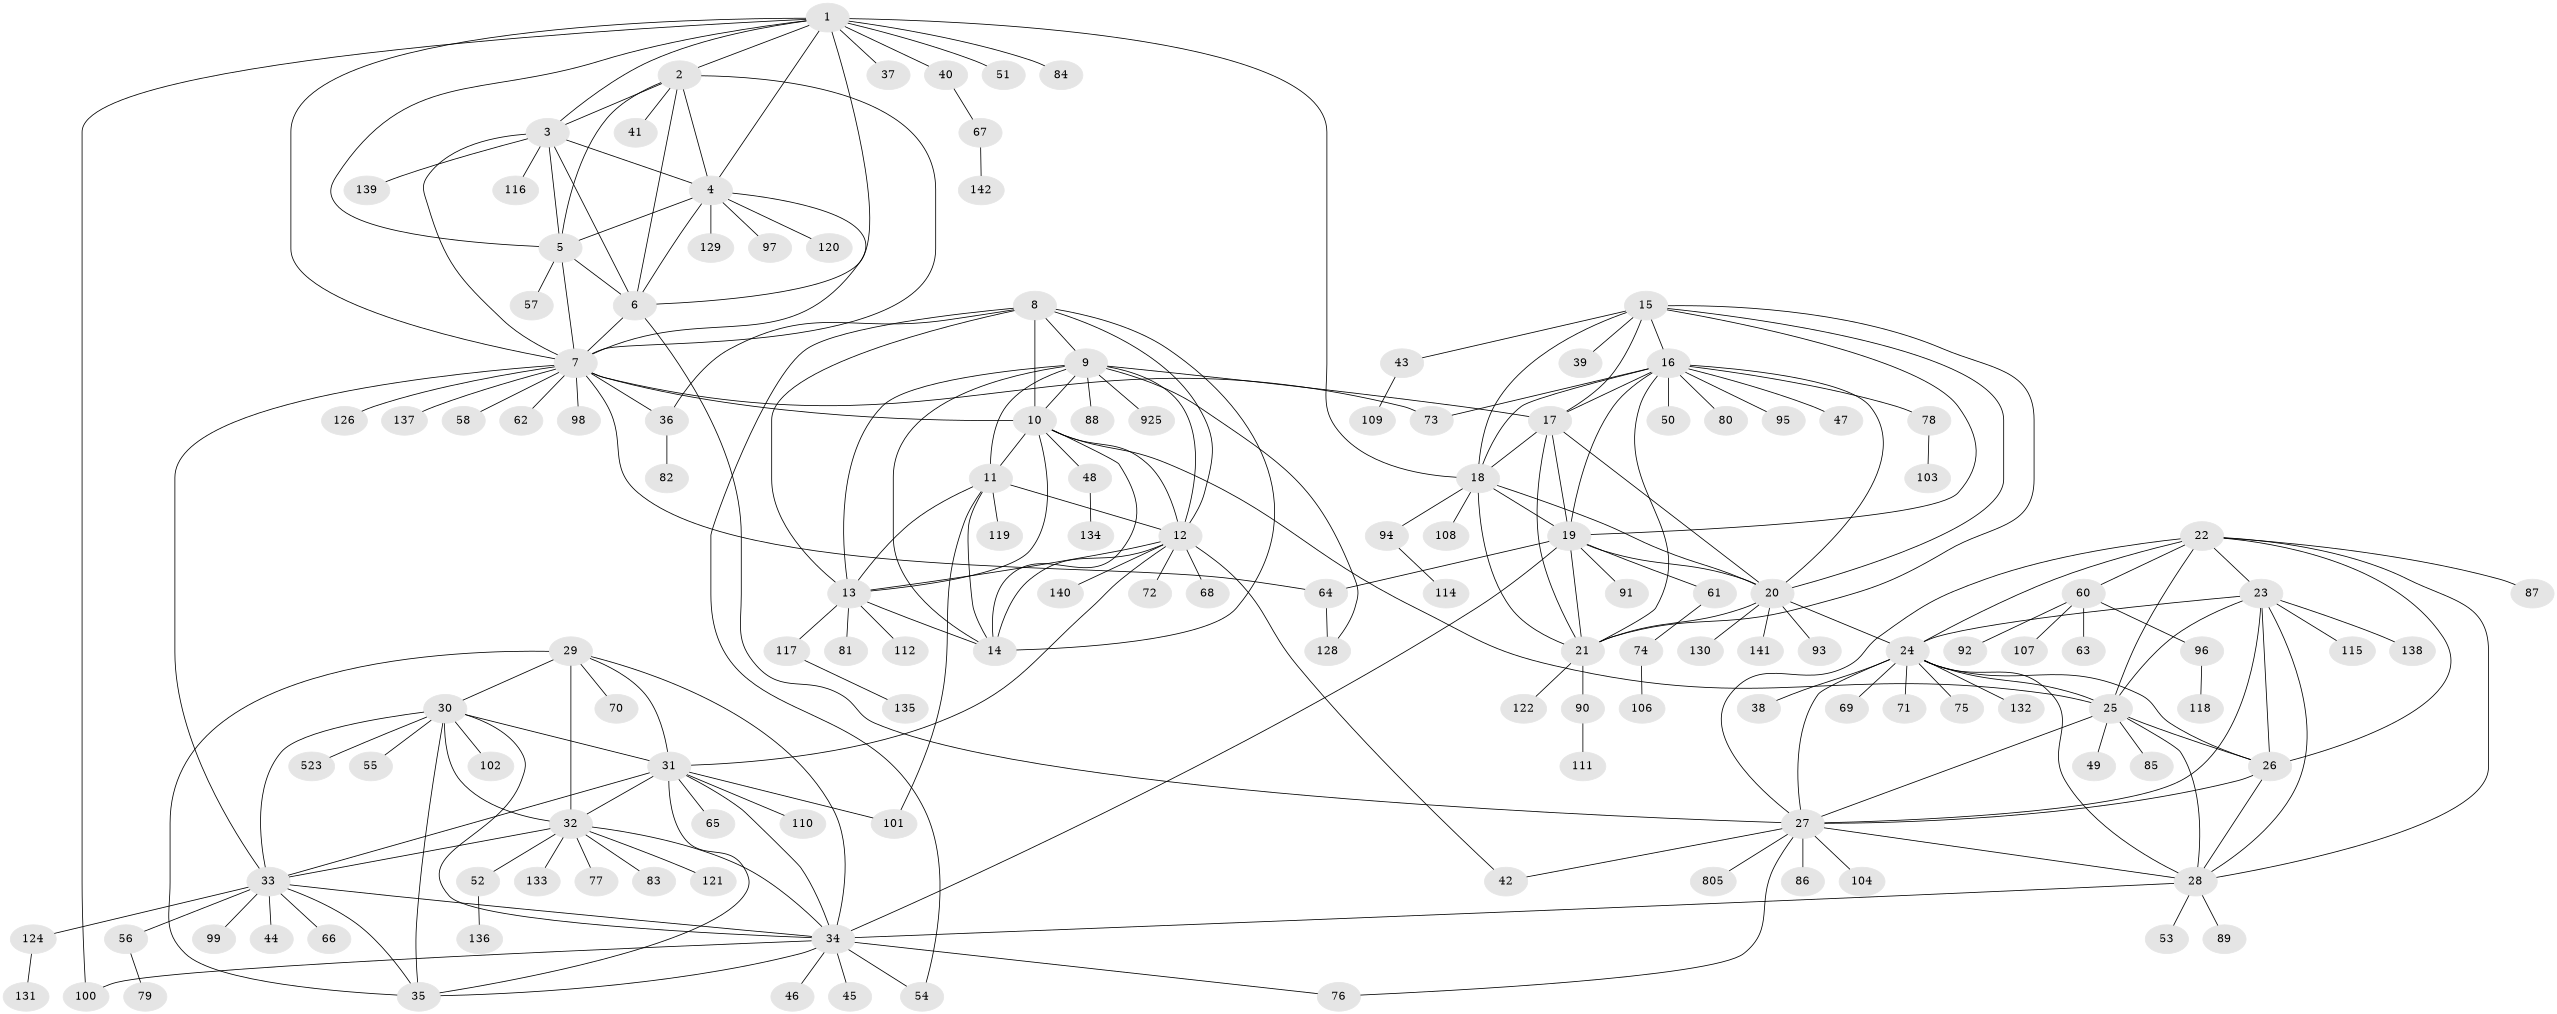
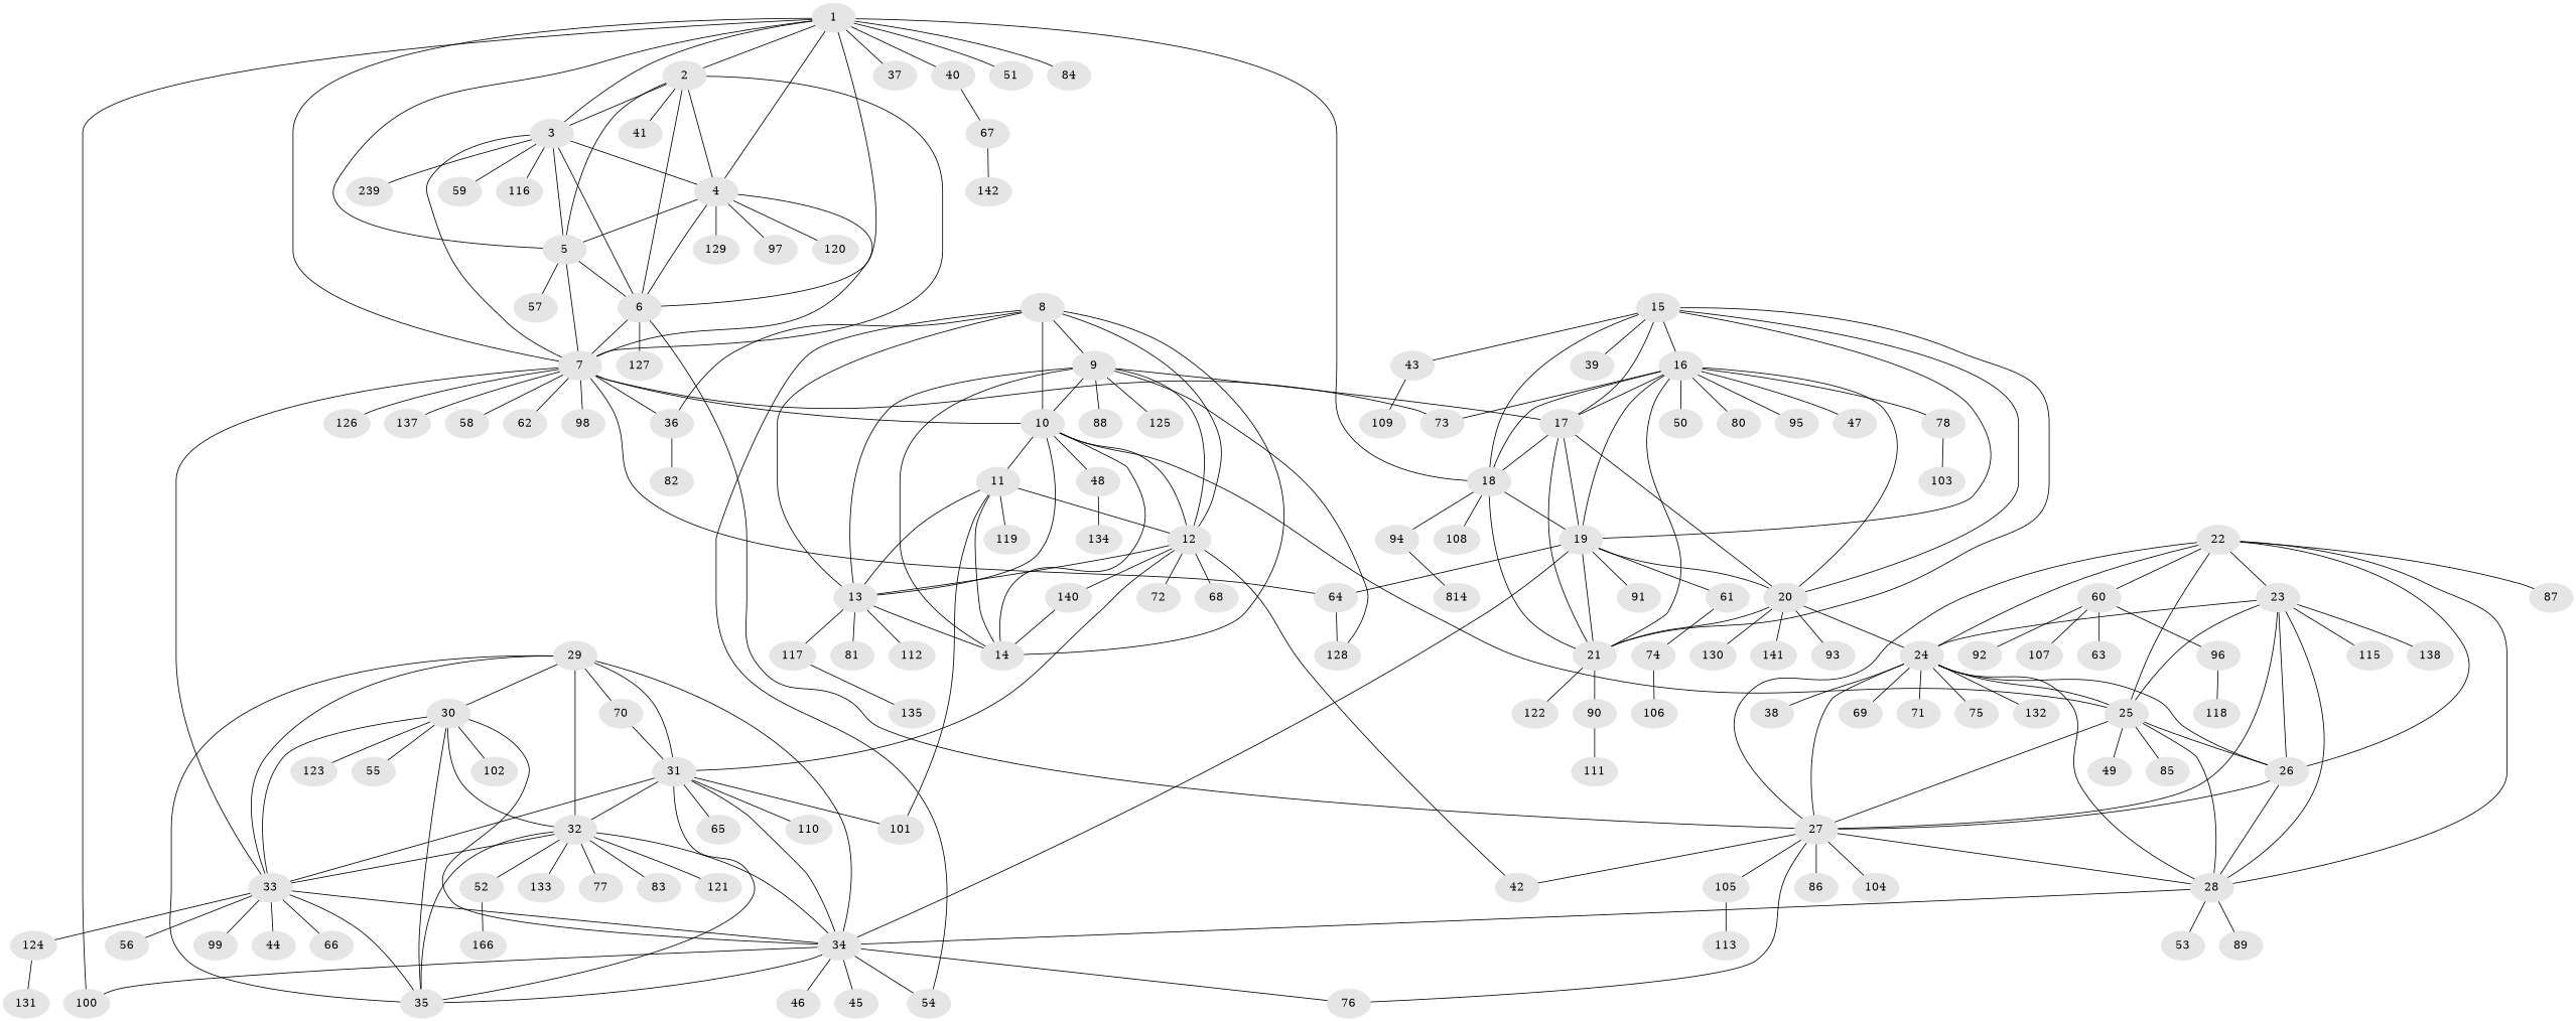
  graph {
    fontname="DejaVu Serif"
    node [color=gray90 fontname="DejaVu Serif" style=filled]
    edge [fontname="DejaVu Serif"]
    1
    2
    3
    4
    5
    6
    7
    18
    37
    40
    51
    84
    100
    41
+   59
    116
-   139
+   139 [label=239]
    97
    120
    129
    57
    27
+   127
    10
    33
    36
    58
    62
    64
    73
    98
    126
    137
    19
    20
    21
    94
    108
    67
    42
    28
    76
    86
    104
-   105 [label=805]
+   105
    11
    12
    13
    14
    25
    48
    34
    35
    44
    56
    66
    99
    124
    82
    128
    8
    9
    54
    17
    88
-   125 [label=925]
+   125
    101
    119
    31
    68
    72
    140
    81
    112
    117
    26
    49
    85
    134
    32
    65
    110
    135
    15
    16
    39
    43
    47
    50
    78
    80
    95
    61
    91
    24
    93
    130
    141
    90
    122
    109
    103
-   114
+   114 [label=814]
    45
    46
    74
    38
    69
    71
    75
    132
    111
    22
    23
    60
    87
    115
    138
    53
    89
    63
    92
    96
    107
+   113
    29
    30
    70
    55
    102
-   123 [label=523]
+   123
    52
    77
    83
    121
    133
-   136
-   79
+   136 [label=166]
    131
    142
    118
    106
    1 -- 2
    1 -- 3
    1 -- 4
    1 -- 5
    1 -- 6
    1 -- 7
    1 -- 18
    1 -- 37
    1 -- 40
    1 -- 51
    1 -- 84
    1 -- 100
    2 -- 3
    2 -- 4
    2 -- 5
    2 -- 6
    2 -- 7
    2 -- 41
    3 -- 4
    3 -- 5
    3 -- 6
    3 -- 7
+   3 -- 59
    3 -- 116
    3 -- 139
    4 -- 5
    4 -- 6
    4 -- 7
    4 -- 97
    4 -- 120
    4 -- 129
    5 -- 6
    5 -- 7
    5 -- 57
    6 -- 7
    6 -- 27
+   6 -- 127
    7 -- 10
    7 -- 33
    7 -- 36
    7 -- 58
    7 -- 62
    7 -- 64
    7 -- 73
    7 -- 98
    7 -- 126
    7 -- 137
    18 -- 19
-   18 -- 20
    18 -- 21
    18 -- 94
    18 -- 108
    40 -- 67
    27 -- 42
    27 -- 28
    27 -- 76
    27 -- 86
    27 -- 104
    27 -- 105
    10 -- 11
    10 -- 12
    10 -- 13
    10 -- 14
    10 -- 25
    10 -- 48
    33 -- 34
    33 -- 35
    33 -- 44
    33 -- 56
    33 -- 66
    33 -- 99
    33 -- 124
    36 -- 82
    64 -- 128
    19 -- 64
    19 -- 20
    19 -- 21
    19 -- 34
    19 -- 61
    19 -- 91
    20 -- 21
    20 -- 24
    20 -- 93
    20 -- 130
    20 -- 141
    21 -- 90
    21 -- 122
    94 -- 114
    67 -- 142
    28 -- 34
    28 -- 53
    28 -- 89
+   105 -- 113
    11 -- 12
    11 -- 13
    11 -- 14
    11 -- 101
    11 -- 119
    12 -- 42
    12 -- 13
-   12 -- 14
+   140 -- 14
    12 -- 31
    12 -- 68
    12 -- 72
    12 -- 140
    13 -- 14
    13 -- 81
    13 -- 112
    13 -- 117
    25 -- 27
    25 -- 28
    25 -- 26
    25 -- 49
    25 -- 85
    48 -- 134
    34 -- 100
    34 -- 76
    34 -- 35
    34 -- 54
    34 -- 45
    34 -- 46
-   56 -- 79
    124 -- 131
    8 -- 10
    8 -- 36
    8 -- 12
    8 -- 13
    8 -- 14
    8 -- 9
    8 -- 54
    9 -- 10
-   9 -- 11
    9 -- 12
    9 -- 13
    9 -- 14
    9 -- 128
    9 -- 17
    9 -- 88
    9 -- 125
    17 -- 18
    17 -- 19
    17 -- 20
    17 -- 21
    31 -- 33
    31 -- 34
    31 -- 35
    31 -- 101
    31 -- 32
    31 -- 65
    31 -- 110
    117 -- 135
    26 -- 27
    26 -- 28
    32 -- 33
    32 -- 34
+   32 -- 35
    32 -- 52
    32 -- 77
    32 -- 83
    32 -- 121
    32 -- 133
    15 -- 18
    15 -- 19
    15 -- 20
    15 -- 21
    15 -- 17
    15 -- 16
    15 -- 39
    15 -- 43
    16 -- 18
    16 -- 73
    16 -- 19
    16 -- 20
    16 -- 21
    16 -- 17
    16 -- 47
    16 -- 50
    16 -- 78
    16 -- 80
    16 -- 95
    43 -- 109
    78 -- 103
    61 -- 74
    24 -- 27
    24 -- 28
    24 -- 25
    24 -- 26
    24 -- 38
    24 -- 69
    24 -- 71
    24 -- 75
    24 -- 132
    90 -- 111
    74 -- 106
    22 -- 27
    22 -- 28
    22 -- 25
    22 -- 26
    22 -- 24
    22 -- 23
    22 -- 60
    22 -- 87
    23 -- 27
    23 -- 28
    23 -- 25
    23 -- 26
    23 -- 24
    23 -- 115
    23 -- 138
    60 -- 63
    60 -- 92
    60 -- 96
    60 -- 107
    96 -- 118
+   29 -- 33
    29 -- 34
    29 -- 35
    29 -- 31
    29 -- 32
    29 -- 30
    29 -- 70
    30 -- 33
    30 -- 34
    30 -- 35
-   30 -- 31
+   70 -- 31
    30 -- 32
    30 -- 55
    30 -- 102
    30 -- 123
    52 -- 136
  }
